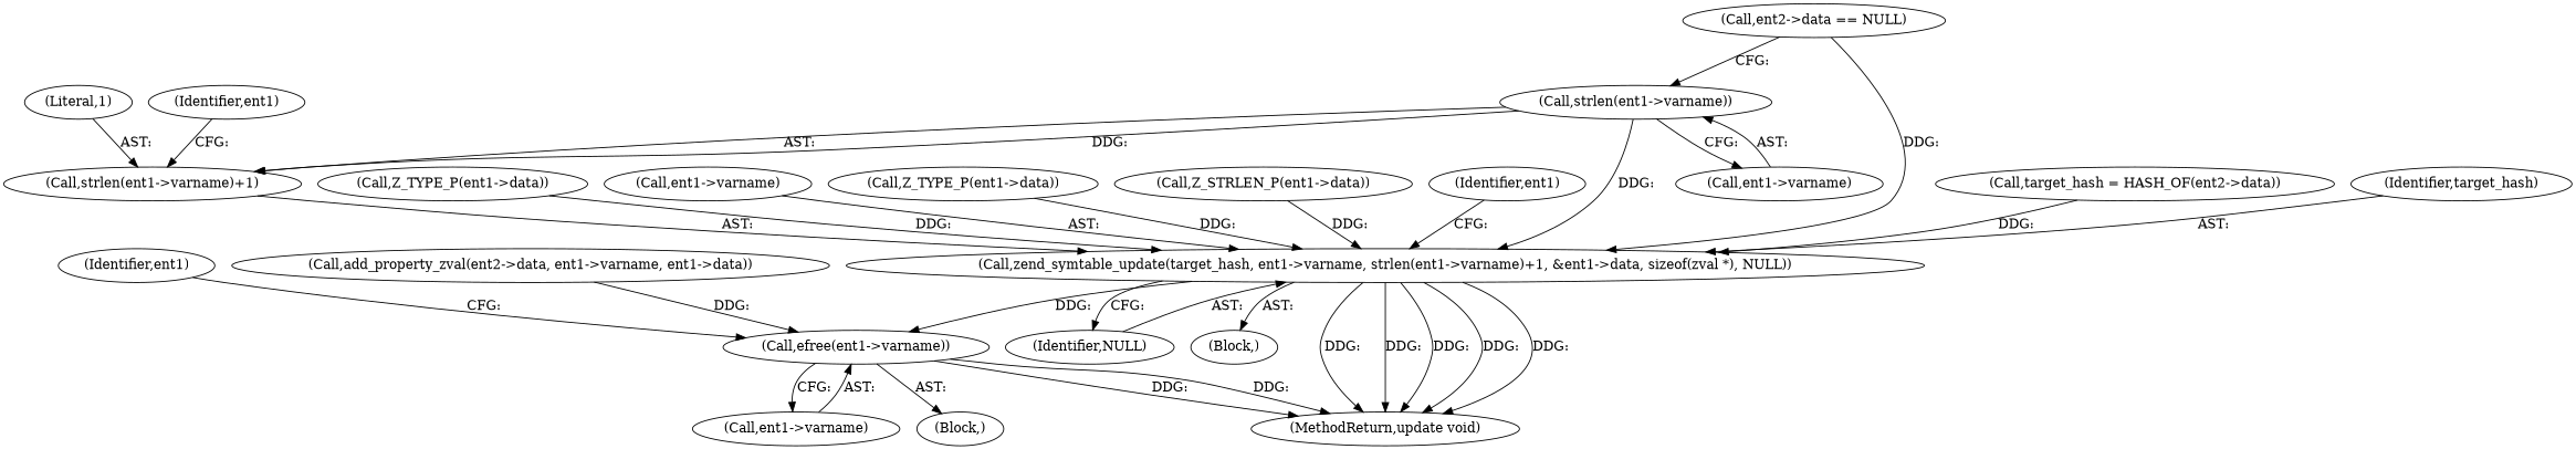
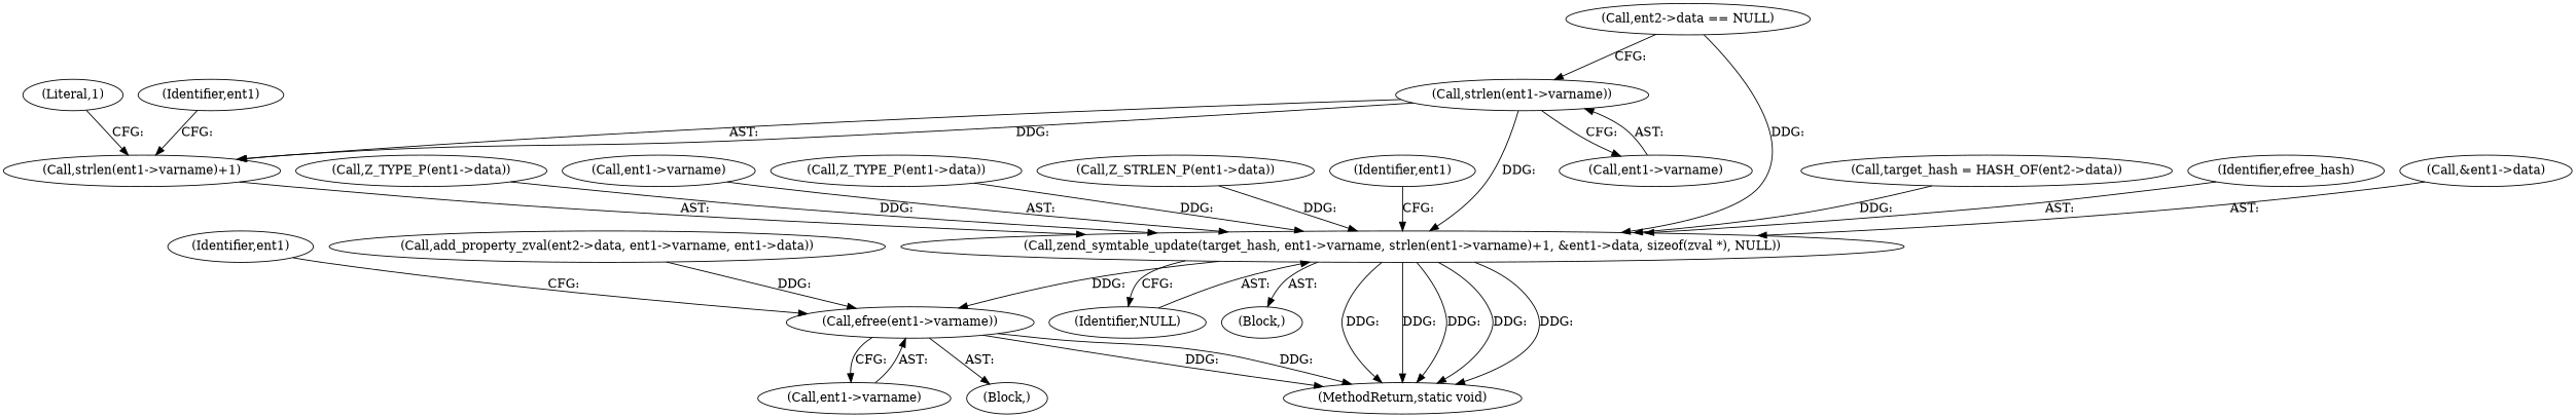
  digraph {
    n1 [label="(Call,strlen(ent1->varname))"]
    n2 [label="(Call,zend_symtable_update(target_hash, ent1->varname, strlen(ent1->varname)+1, &ent1->data, sizeof(zval *), NULL))"]
    n3 [label="(Call,strlen(ent1->varname)+1)"]
    n4 [label="(Call,ent1->varname)"]
    n5 [label="(Call,efree(ent1->varname))"]
    n6 [label="(Identifier,NULL)"]
    n7 [label="(Block,)"]
-   n8 [label="(MethodReturn,update void)"]
+   n8 [label="(MethodReturn,static void)"]
    n9 [label="(Call,ent1->varname)"]
    n10 [label="(Block,)"]
    n11 [label="(Literal,1)"]
    n12 [label="(Call,Z_TYPE_P(ent1->data))"]
    n13 [label="(Call,ent1->varname)"]
    n14 [label="(Call,Z_TYPE_P(ent1->data))"]
    n15 [label="(Call,Z_STRLEN_P(ent1->data))"]
    n16 [label="(Identifier,ent1)"]
    n17 [label="(Identifier,ent1)"]
    n18 [label="(Identifier,ent1)"]
    n19 [label="(Call,ent2->data == NULL)"]
    n20 [label="(Call,target_hash = HASH_OF(ent2->data))"]
-   n21 [label="(Identifier,target_hash)"]
+   n21 [label="(Identifier,efree_hash)"]
+   n22 [label="(Call,&ent1->data)"]
    n23 [label="(Call,add_property_zval(ent2->data, ent1->varname, ent1->data))"]
    n1 -> n2 [label="DDG: "]
    n1 -> n3 [label="AST: "]
    n1 -> n3 [label="DDG: "]
    n1 -> n4 [label="CFG: "]
    n2 -> n5 [label="DDG: "]
    n2 -> n6 [label="CFG: "]
    n2 -> n7 [label="AST: "]
    n2 -> n8 [label="DDG: "]
    n2 -> n8 [label="DDG: "]
    n2 -> n8 [label="DDG: "]
    n2 -> n8 [label="DDG: "]
    n2 -> n8 [label="DDG: "]
    n3 -> n2 [label="AST: "]
    n4 -> n1 [label="AST: "]
    n5 -> n8 [label="DDG: "]
    n5 -> n8 [label="DDG: "]
    n5 -> n9 [label="CFG: "]
    n5 -> n10 [label="AST: "]
    n6 -> n2 [label="AST: "]
    n9 -> n5 [label="AST: "]
-   n11 -> n3 [label="AST: "]
+   n11 -> n3 [label="CFG: "]
    n12 -> n2 [label="DDG: "]
    n13 -> n2 [label="AST: "]
    n14 -> n2 [label="DDG: "]
    n15 -> n2 [label="DDG: "]
    n16 -> n2 [label="CFG: "]
    n17 -> n3 [label="CFG: "]
    n18 -> n5 [label="CFG: "]
    n19 -> n1 [label="CFG: "]
    n19 -> n2 [label="DDG: "]
    n20 -> n2 [label="DDG: "]
    n21 -> n2 [label="AST: "]
+   n22 -> n2 [label="AST: "]
    n23 -> n5 [label="DDG: "]
  }
